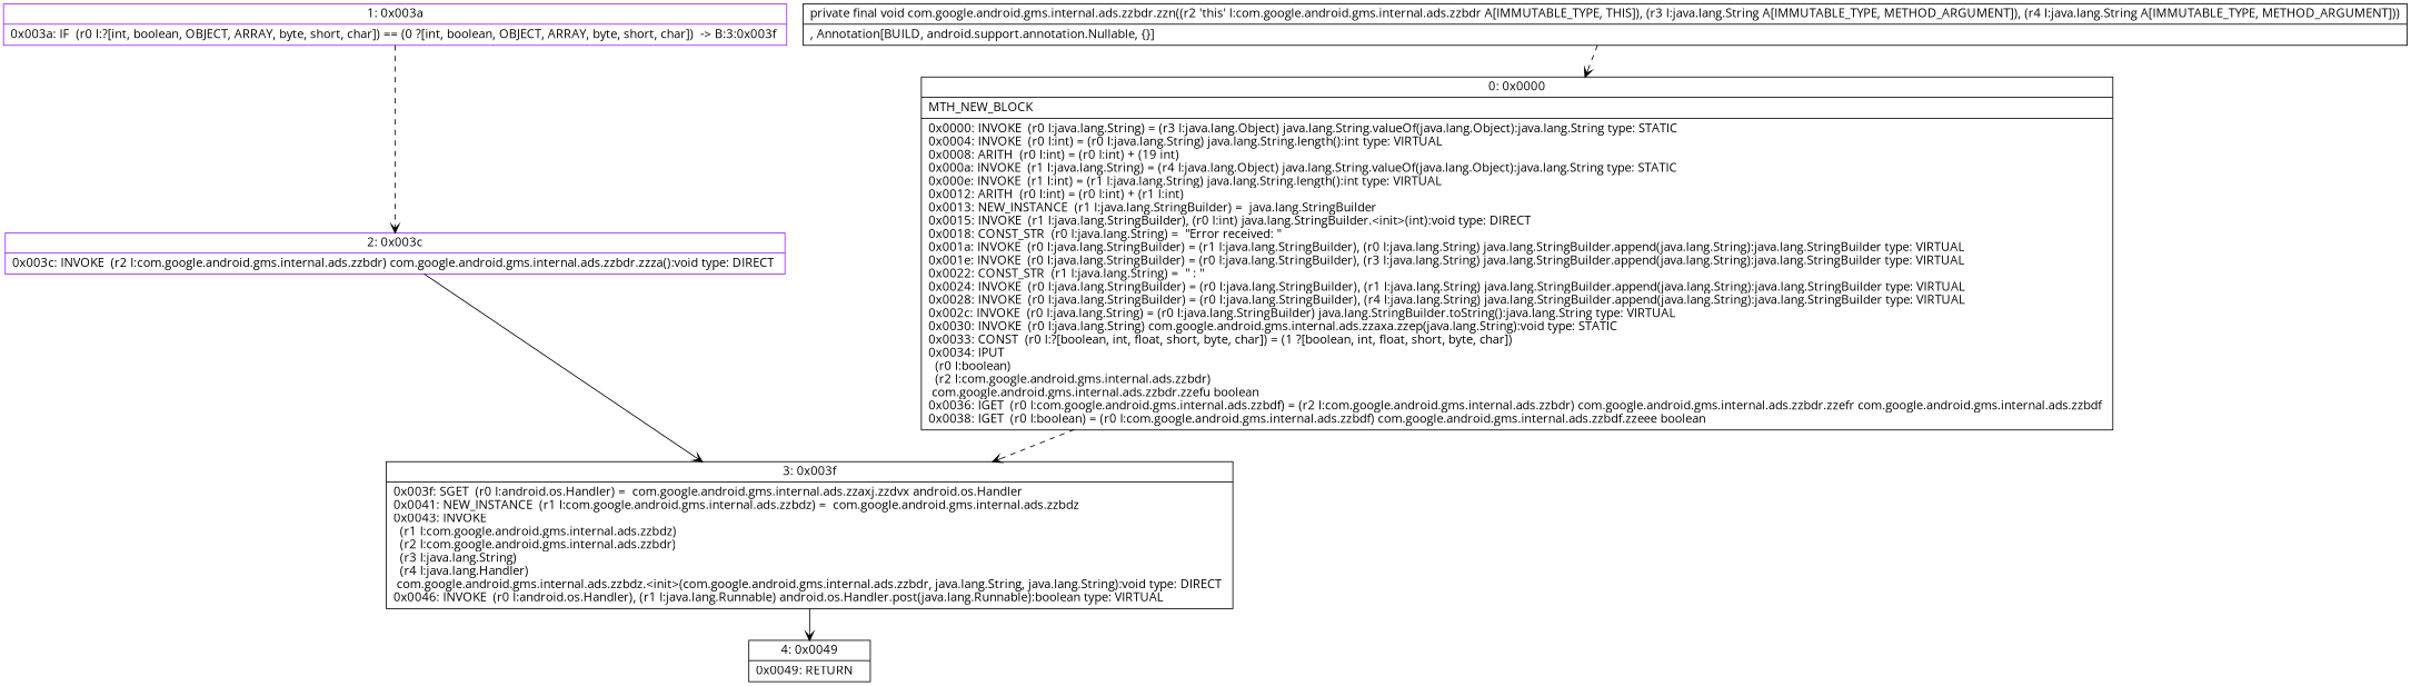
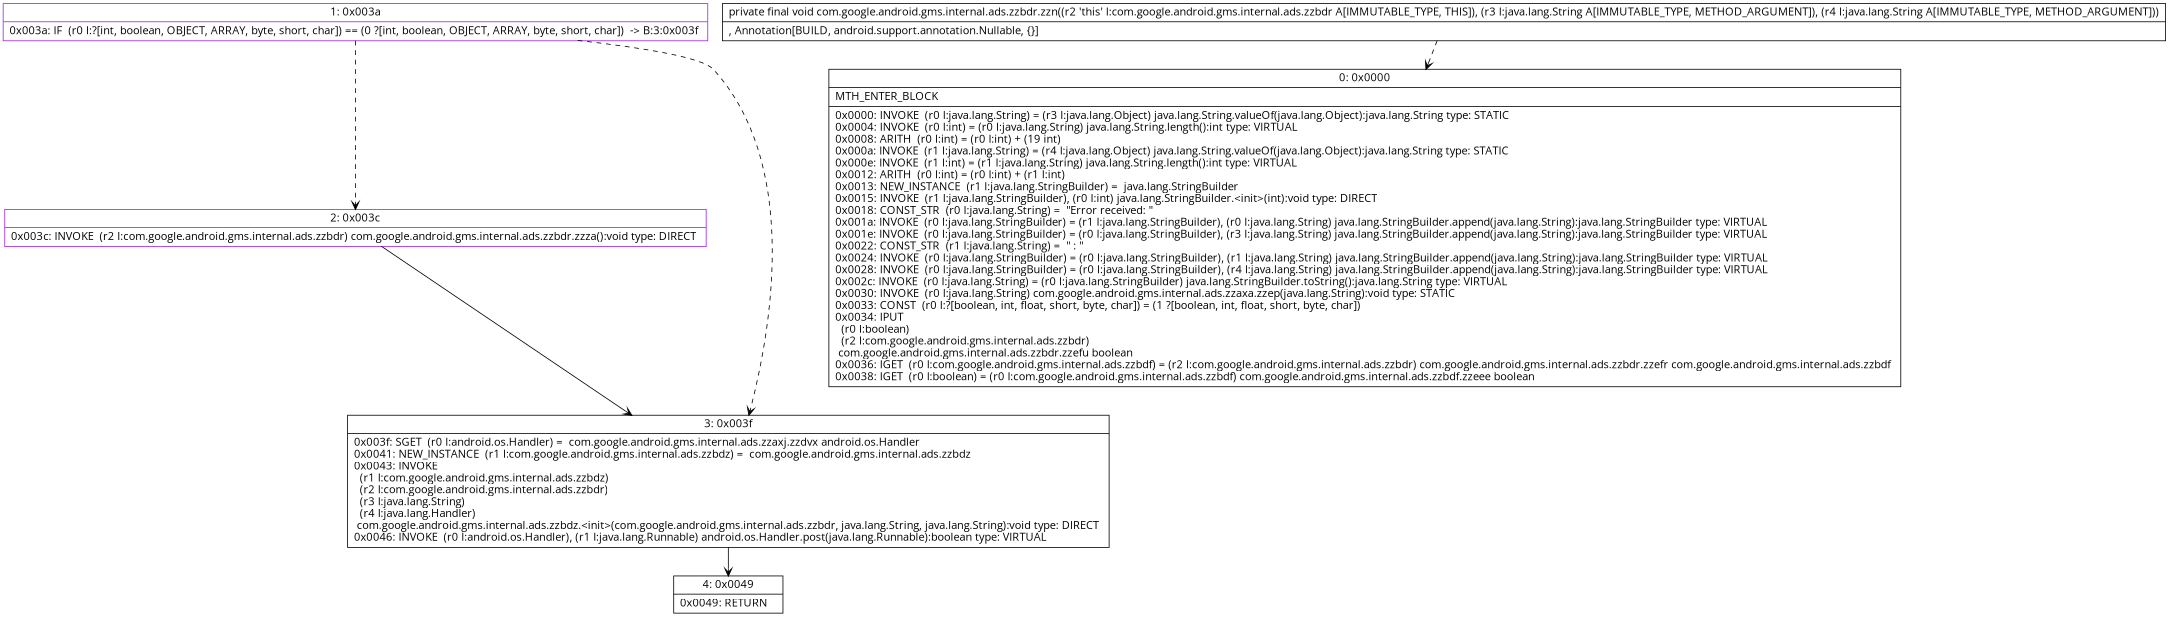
  digraph {
    fontname="Open Sans"
    node [color=black fontname="Open Sans" shape=record]
    edge [arrowhead=vee fontname="Open Sans" style=dashed]
-   n1 [label="{0\:\ 0x0000|MTH_NEW_BLOCK\l|0x0000: INVOKE  (r0 I:java.lang.String) = (r3 I:java.lang.Object) java.lang.String.valueOf(java.lang.Object):java.lang.String type: STATIC \l0x0004: INVOKE  (r0 I:int) = (r0 I:java.lang.String) java.lang.String.length():int type: VIRTUAL \l0x0008: ARITH  (r0 I:int) = (r0 I:int) + (19 int) \l0x000a: INVOKE  (r1 I:java.lang.String) = (r4 I:java.lang.Object) java.lang.String.valueOf(java.lang.Object):java.lang.String type: STATIC \l0x000e: INVOKE  (r1 I:int) = (r1 I:java.lang.String) java.lang.String.length():int type: VIRTUAL \l0x0012: ARITH  (r0 I:int) = (r0 I:int) + (r1 I:int) \l0x0013: NEW_INSTANCE  (r1 I:java.lang.StringBuilder) =  java.lang.StringBuilder \l0x0015: INVOKE  (r1 I:java.lang.StringBuilder), (r0 I:int) java.lang.StringBuilder.\<init\>(int):void type: DIRECT \l0x0018: CONST_STR  (r0 I:java.lang.String) =  \"Error received: \" \l0x001a: INVOKE  (r0 I:java.lang.StringBuilder) = (r1 I:java.lang.StringBuilder), (r0 I:java.lang.String) java.lang.StringBuilder.append(java.lang.String):java.lang.StringBuilder type: VIRTUAL \l0x001e: INVOKE  (r0 I:java.lang.StringBuilder) = (r0 I:java.lang.StringBuilder), (r3 I:java.lang.String) java.lang.StringBuilder.append(java.lang.String):java.lang.StringBuilder type: VIRTUAL \l0x0022: CONST_STR  (r1 I:java.lang.String) =  \" : \" \l0x0024: INVOKE  (r0 I:java.lang.StringBuilder) = (r0 I:java.lang.StringBuilder), (r1 I:java.lang.String) java.lang.StringBuilder.append(java.lang.String):java.lang.StringBuilder type: VIRTUAL \l0x0028: INVOKE  (r0 I:java.lang.StringBuilder) = (r0 I:java.lang.StringBuilder), (r4 I:java.lang.String) java.lang.StringBuilder.append(java.lang.String):java.lang.StringBuilder type: VIRTUAL \l0x002c: INVOKE  (r0 I:java.lang.String) = (r0 I:java.lang.StringBuilder) java.lang.StringBuilder.toString():java.lang.String type: VIRTUAL \l0x0030: INVOKE  (r0 I:java.lang.String) com.google.android.gms.internal.ads.zzaxa.zzep(java.lang.String):void type: STATIC \l0x0033: CONST  (r0 I:?[boolean, int, float, short, byte, char]) = (1 ?[boolean, int, float, short, byte, char]) \l0x0034: IPUT  \l  (r0 I:boolean)\l  (r2 I:com.google.android.gms.internal.ads.zzbdr)\l com.google.android.gms.internal.ads.zzbdr.zzefu boolean \l0x0036: IGET  (r0 I:com.google.android.gms.internal.ads.zzbdf) = (r2 I:com.google.android.gms.internal.ads.zzbdr) com.google.android.gms.internal.ads.zzbdr.zzefr com.google.android.gms.internal.ads.zzbdf \l0x0038: IGET  (r0 I:boolean) = (r0 I:com.google.android.gms.internal.ads.zzbdf) com.google.android.gms.internal.ads.zzbdf.zzeee boolean \l}"]
+   n1 [label="{0\:\ 0x0000|MTH_ENTER_BLOCK\l|0x0000: INVOKE  (r0 I:java.lang.String) = (r3 I:java.lang.Object) java.lang.String.valueOf(java.lang.Object):java.lang.String type: STATIC \l0x0004: INVOKE  (r0 I:int) = (r0 I:java.lang.String) java.lang.String.length():int type: VIRTUAL \l0x0008: ARITH  (r0 I:int) = (r0 I:int) + (19 int) \l0x000a: INVOKE  (r1 I:java.lang.String) = (r4 I:java.lang.Object) java.lang.String.valueOf(java.lang.Object):java.lang.String type: STATIC \l0x000e: INVOKE  (r1 I:int) = (r1 I:java.lang.String) java.lang.String.length():int type: VIRTUAL \l0x0012: ARITH  (r0 I:int) = (r0 I:int) + (r1 I:int) \l0x0013: NEW_INSTANCE  (r1 I:java.lang.StringBuilder) =  java.lang.StringBuilder \l0x0015: INVOKE  (r1 I:java.lang.StringBuilder), (r0 I:int) java.lang.StringBuilder.\<init\>(int):void type: DIRECT \l0x0018: CONST_STR  (r0 I:java.lang.String) =  \"Error received: \" \l0x001a: INVOKE  (r0 I:java.lang.StringBuilder) = (r1 I:java.lang.StringBuilder), (r0 I:java.lang.String) java.lang.StringBuilder.append(java.lang.String):java.lang.StringBuilder type: VIRTUAL \l0x001e: INVOKE  (r0 I:java.lang.StringBuilder) = (r0 I:java.lang.StringBuilder), (r3 I:java.lang.String) java.lang.StringBuilder.append(java.lang.String):java.lang.StringBuilder type: VIRTUAL \l0x0022: CONST_STR  (r1 I:java.lang.String) =  \" : \" \l0x0024: INVOKE  (r0 I:java.lang.StringBuilder) = (r0 I:java.lang.StringBuilder), (r1 I:java.lang.String) java.lang.StringBuilder.append(java.lang.String):java.lang.StringBuilder type: VIRTUAL \l0x0028: INVOKE  (r0 I:java.lang.StringBuilder) = (r0 I:java.lang.StringBuilder), (r4 I:java.lang.String) java.lang.StringBuilder.append(java.lang.String):java.lang.StringBuilder type: VIRTUAL \l0x002c: INVOKE  (r0 I:java.lang.String) = (r0 I:java.lang.StringBuilder) java.lang.StringBuilder.toString():java.lang.String type: VIRTUAL \l0x0030: INVOKE  (r0 I:java.lang.String) com.google.android.gms.internal.ads.zzaxa.zzep(java.lang.String):void type: STATIC \l0x0033: CONST  (r0 I:?[boolean, int, float, short, byte, char]) = (1 ?[boolean, int, float, short, byte, char]) \l0x0034: IPUT  \l  (r0 I:boolean)\l  (r2 I:com.google.android.gms.internal.ads.zzbdr)\l com.google.android.gms.internal.ads.zzbdr.zzefu boolean \l0x0036: IGET  (r0 I:com.google.android.gms.internal.ads.zzbdf) = (r2 I:com.google.android.gms.internal.ads.zzbdr) com.google.android.gms.internal.ads.zzbdr.zzefr com.google.android.gms.internal.ads.zzbdf \l0x0038: IGET  (r0 I:boolean) = (r0 I:com.google.android.gms.internal.ads.zzbdf) com.google.android.gms.internal.ads.zzbdf.zzeee boolean \l}"]
    n2 [color=purple label="{1\:\ 0x003a|0x003a: IF  (r0 I:?[int, boolean, OBJECT, ARRAY, byte, short, char]) == (0 ?[int, boolean, OBJECT, ARRAY, byte, short, char])  \-\> B:3:0x003f \l}"]
    n3 [color=purple label="{2\:\ 0x003c|0x003c: INVOKE  (r2 I:com.google.android.gms.internal.ads.zzbdr) com.google.android.gms.internal.ads.zzbdr.zzza():void type: DIRECT \l}"]
    n4 [label="{3\:\ 0x003f|0x003f: SGET  (r0 I:android.os.Handler) =  com.google.android.gms.internal.ads.zzaxj.zzdvx android.os.Handler \l0x0041: NEW_INSTANCE  (r1 I:com.google.android.gms.internal.ads.zzbdz) =  com.google.android.gms.internal.ads.zzbdz \l0x0043: INVOKE  \l  (r1 I:com.google.android.gms.internal.ads.zzbdz)\l  (r2 I:com.google.android.gms.internal.ads.zzbdr)\l  (r3 I:java.lang.String)\l  (r4 I:java.lang.Handler)\l com.google.android.gms.internal.ads.zzbdz.\<init\>(com.google.android.gms.internal.ads.zzbdr, java.lang.String, java.lang.String):void type: DIRECT \l0x0046: INVOKE  (r0 I:android.os.Handler), (r1 I:java.lang.Runnable) android.os.Handler.post(java.lang.Runnable):boolean type: VIRTUAL \l}"]
    n5 [label="{4\:\ 0x0049|0x0049: RETURN   \l}"]
    n6 [label="{private final void com.google.android.gms.internal.ads.zzbdr.zzn((r2 'this' I:com.google.android.gms.internal.ads.zzbdr A[IMMUTABLE_TYPE, THIS]), (r3 I:java.lang.String A[IMMUTABLE_TYPE, METHOD_ARGUMENT]), (r4 I:java.lang.String A[IMMUTABLE_TYPE, METHOD_ARGUMENT]))  | , Annotation[BUILD, android.support.annotation.Nullable, \{\}]\l}"]
    n2 -> n3
-   n1 -> n4
+   n2 -> n4
    n3 -> n4 [style=solid]
    n4 -> n5 [style=solid]
    n6 -> n1
  }
